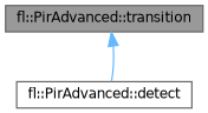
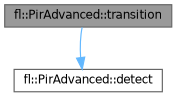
  digraph {
    rankdir=TB
    node [fontname=Helvetica fontsize=10 shape=box style=filled]
    n1 [color=gray40 fillcolor=grey60 fontcolor=black height=0.2 label="fl::PirAdvanced::transition" width=0.4]
    n2 [color=grey40 fillcolor=white height=0.2 label="fl::PirAdvanced::detect" width=0.4]
-   n2 -> n1 [color=steelblue1 fontname=Helvetica fontsize=10 labelfontname=Helvetica labelfontsize=10 style=solid]
+   n1 -> n2 [color=steelblue1 fontname=Helvetica fontsize=10 labelfontname=Helvetica labelfontsize=10 style=solid]
  }
